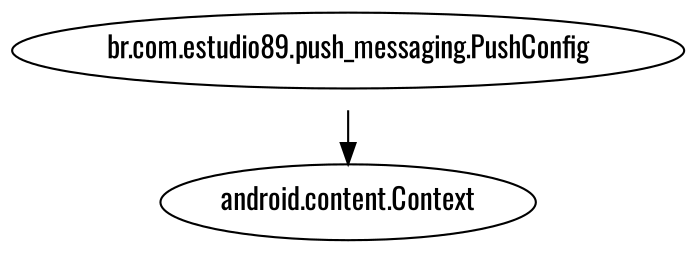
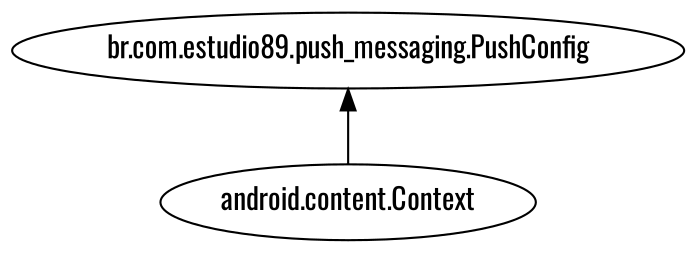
  digraph {
    concentrate=true
    fontname=Oswald
    node [fontname=Oswald]
    n1 [label="br.com.estudio89.push_messaging.PushConfig"]
    n2 [label="android.content.Context"]
-   n1 -> n2 [fontname=Oswald]
+   n2 -> n1 [fontname=Oswald]
  }
